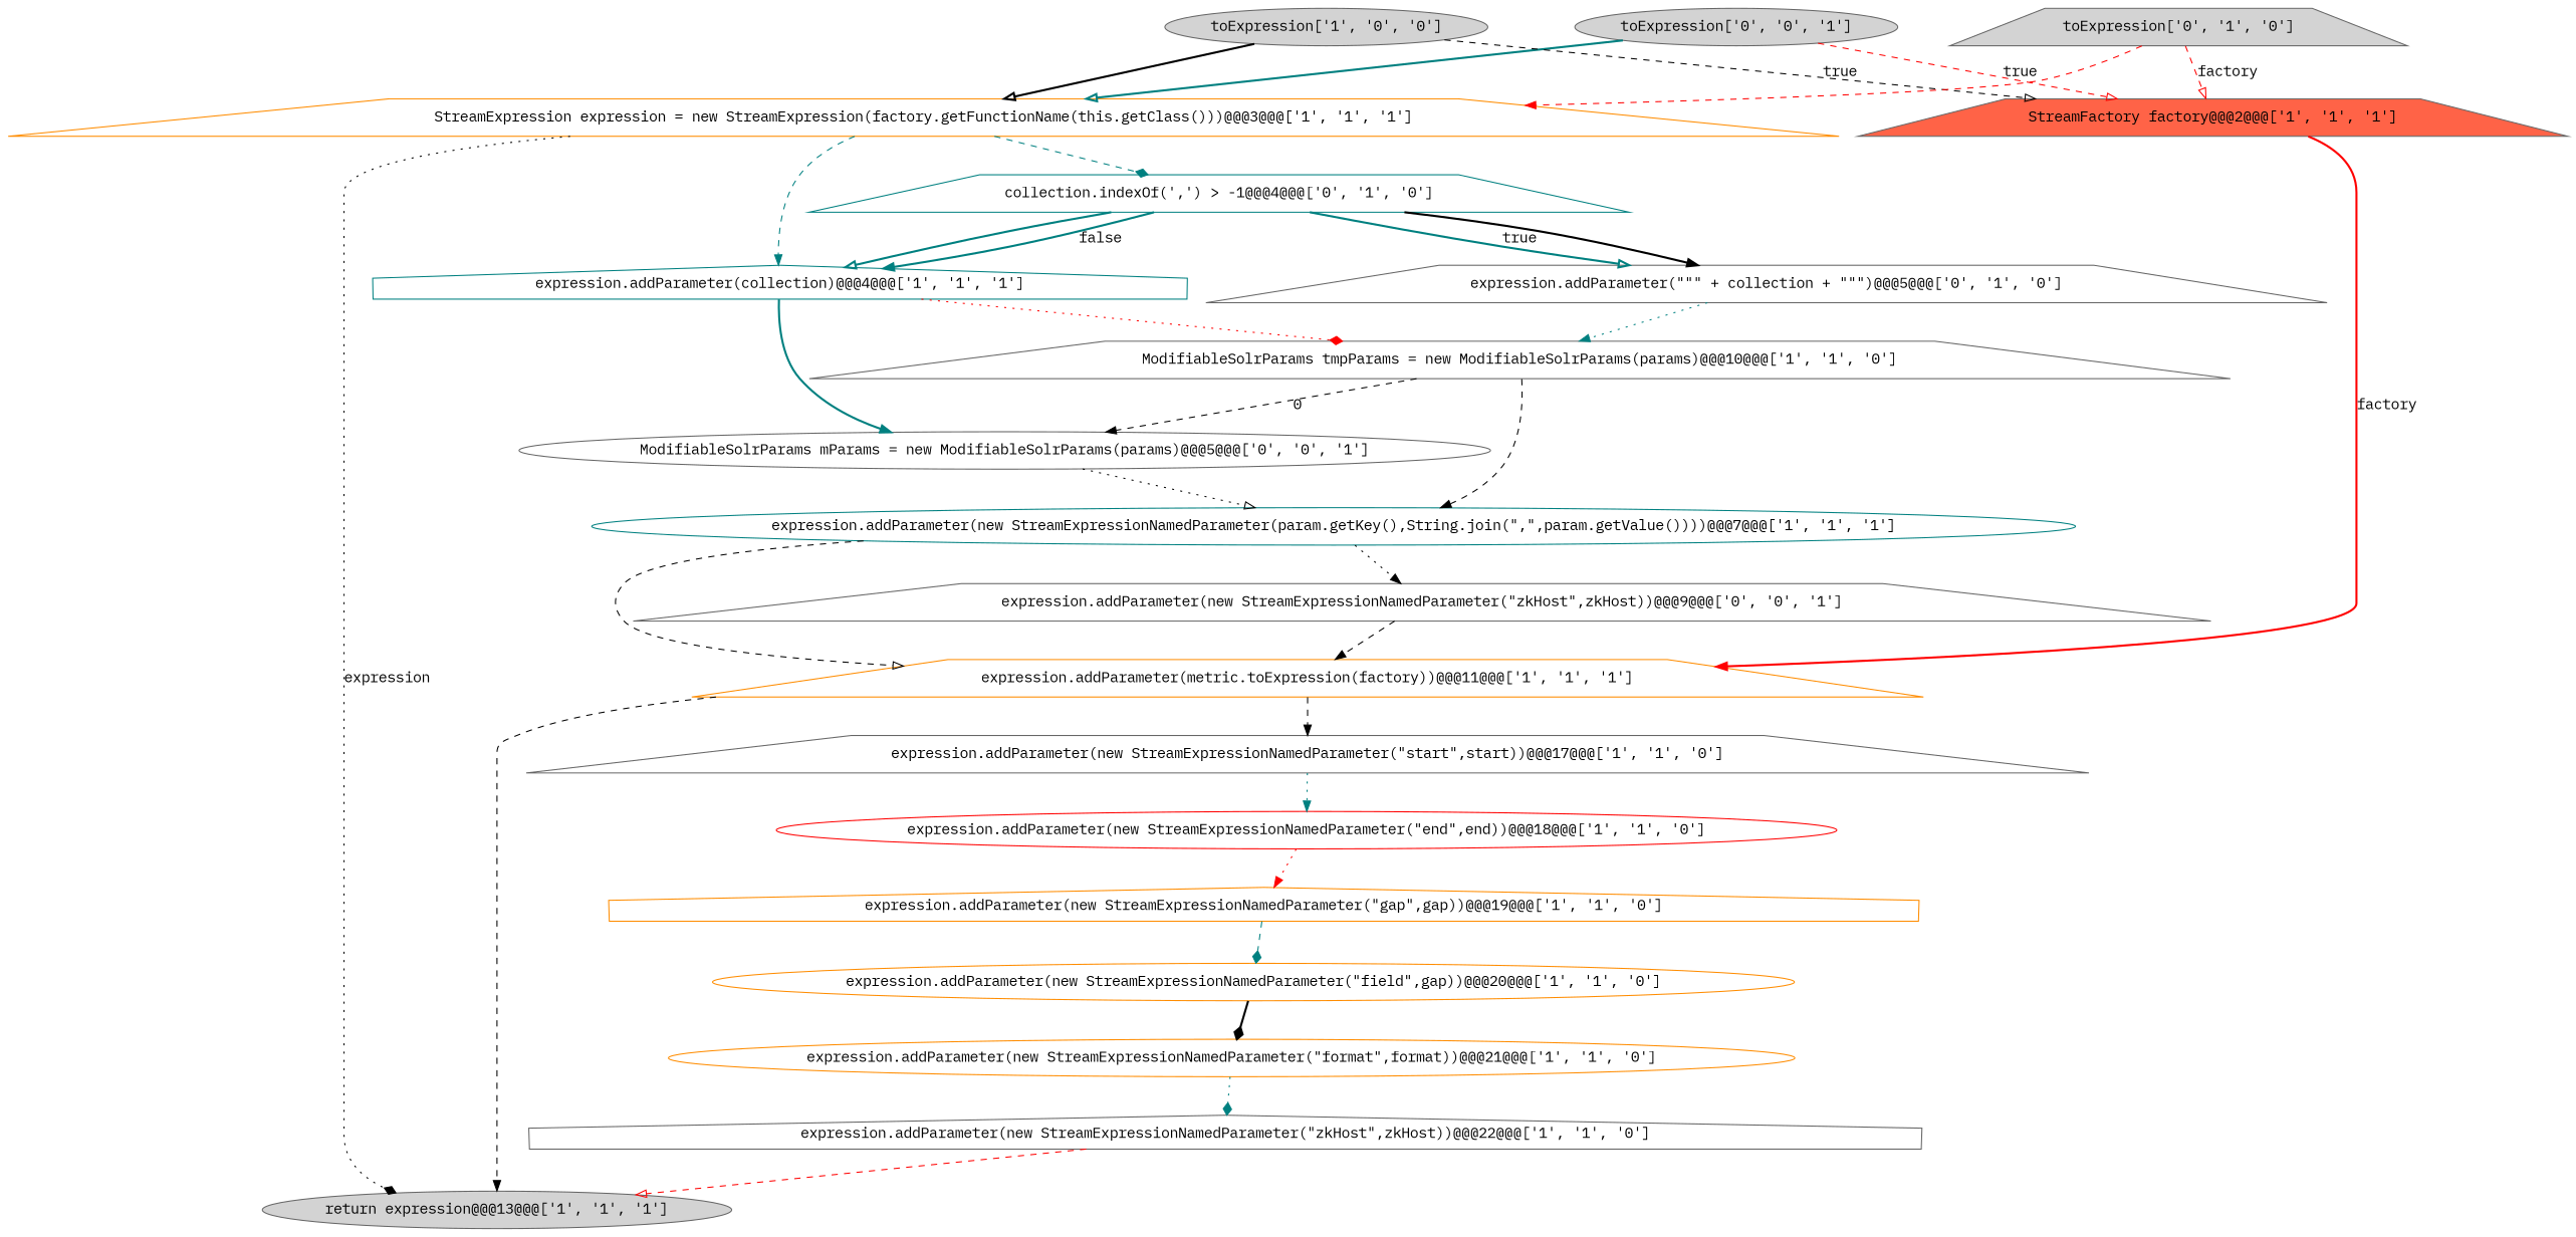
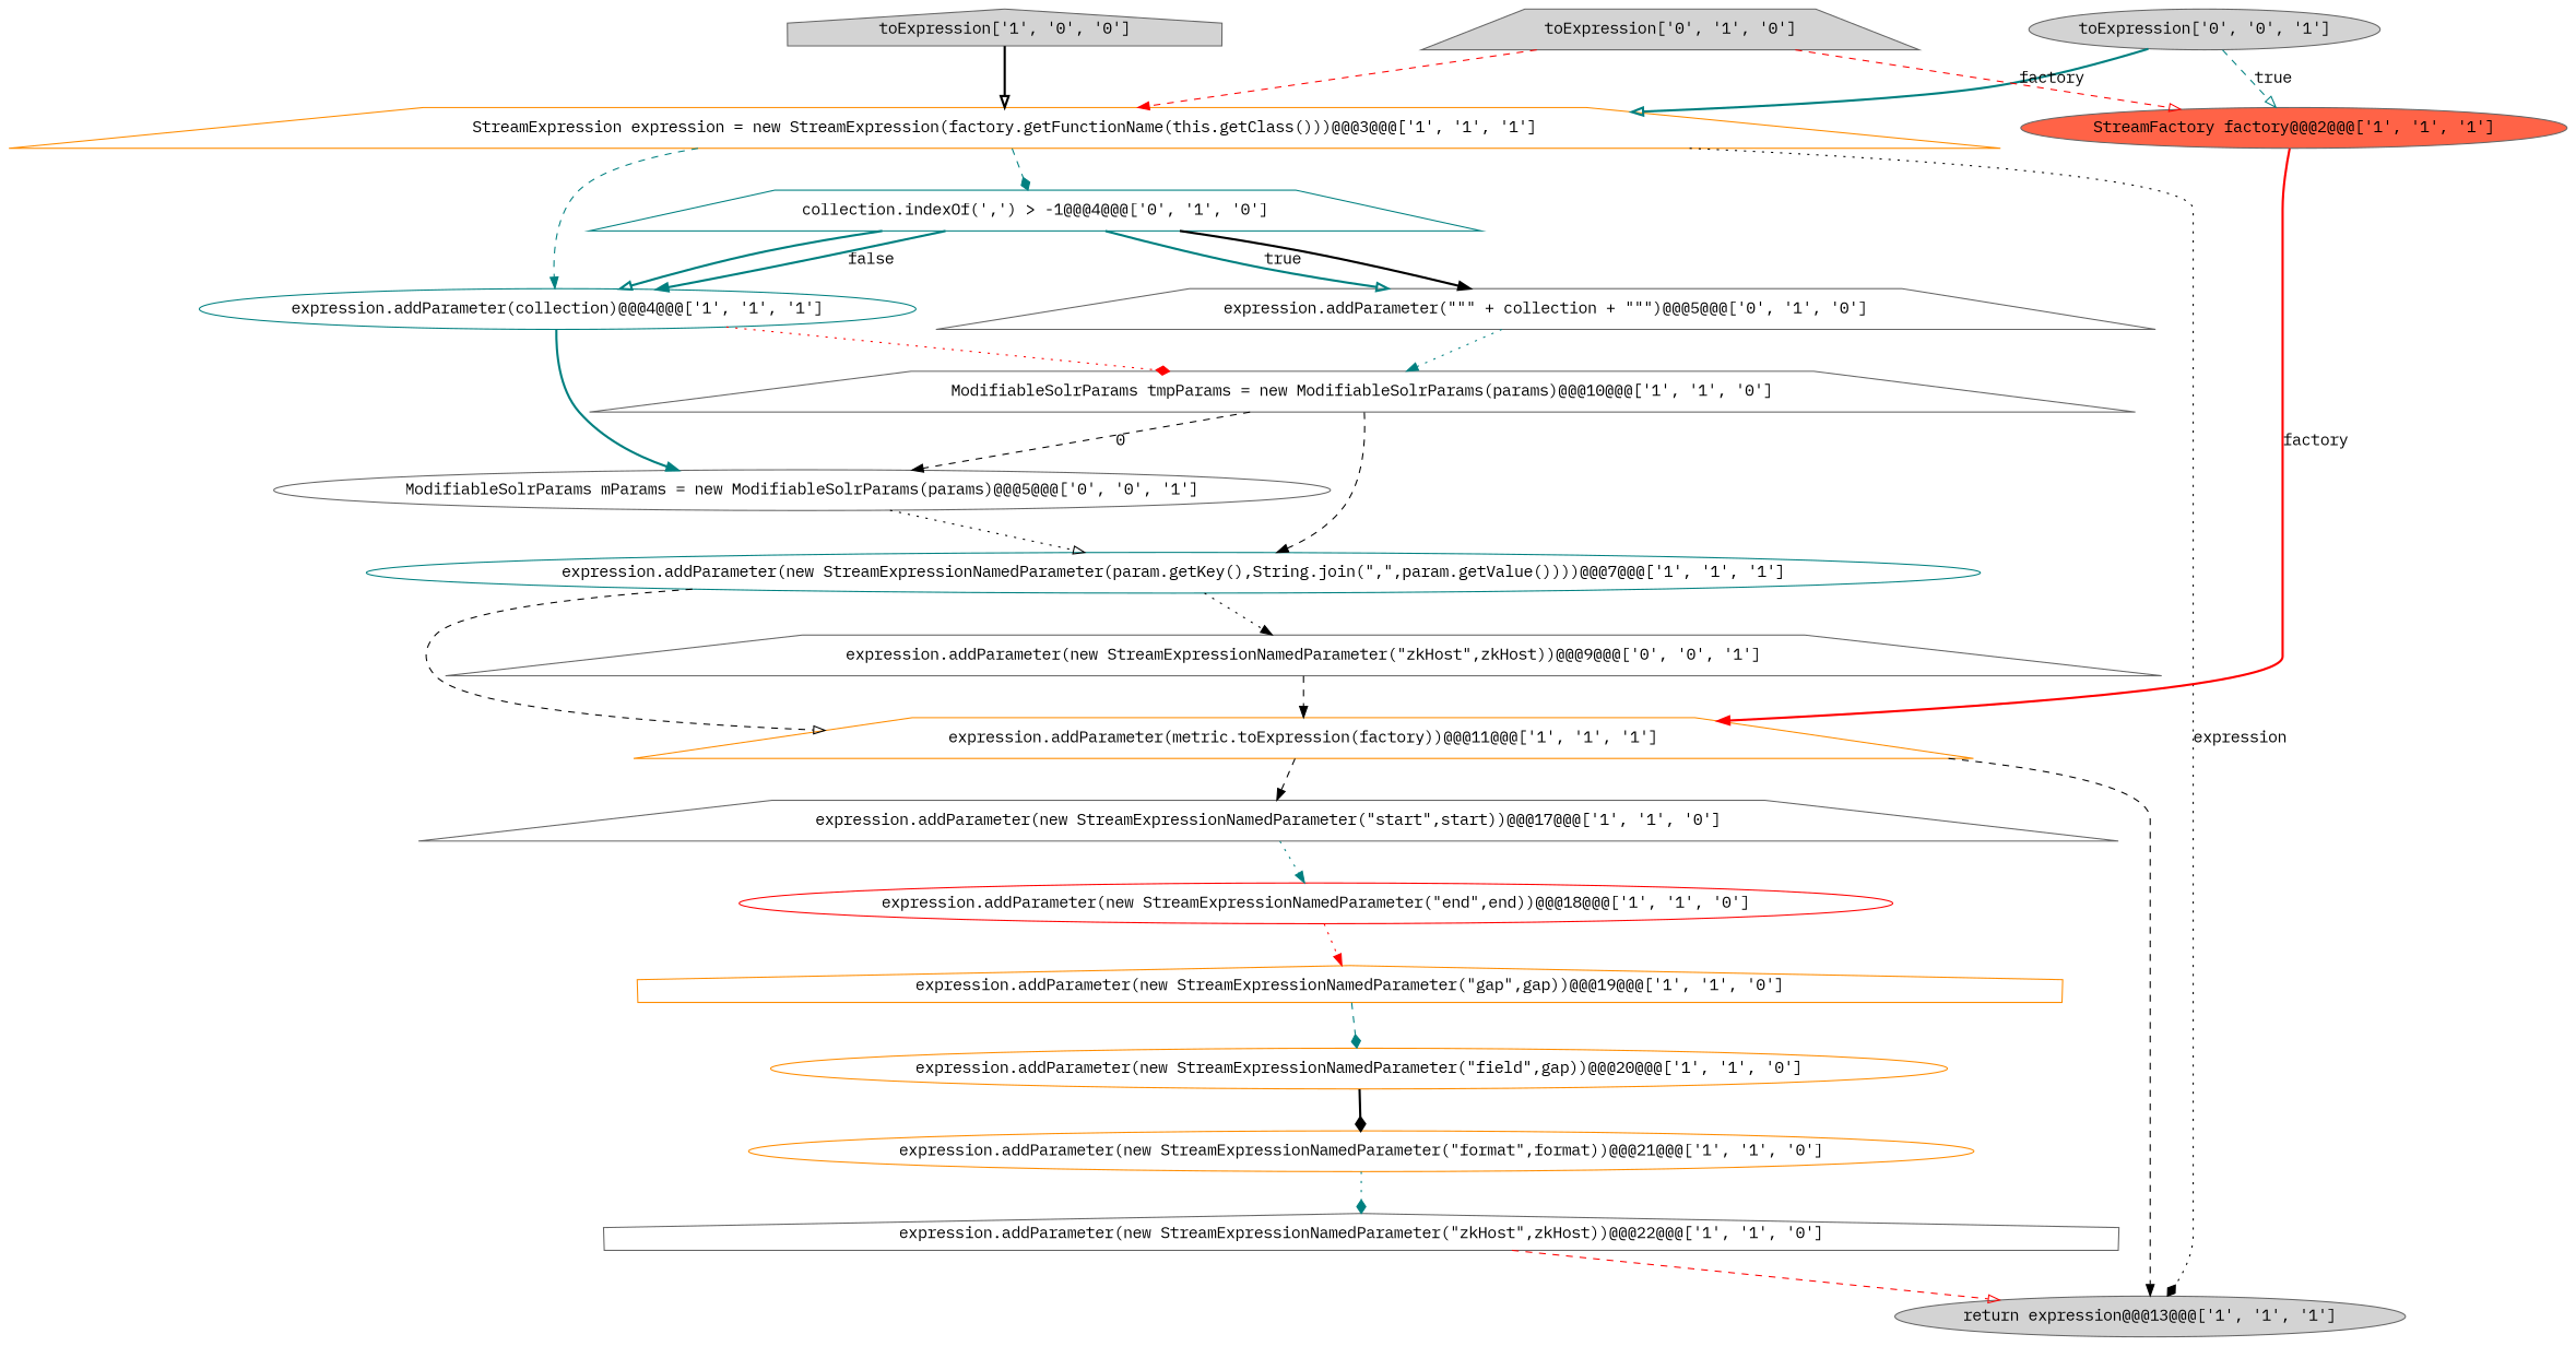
  digraph {
    fontname="IBM Plex Mono"
    node [color=gray40 fillcolor=white fontname="IBM Plex Mono" shape=trapezium style=filled]
    edge [arrowhead=normal color=black fontname="IBM Plex Mono" style=dashed]
    n1 [color=teal label="collection.indexOf(',') > -1@@@4@@@['0', '1', '0']"]
-   n2 [color=teal label="expression.addParameter(collection)@@@4@@@['1', '1', '1']" shape=house]
+   n2 [color=teal label="expression.addParameter(collection)@@@4@@@['1', '1', '1']" shape=ellipse]
    n3 [label="expression.addParameter(\"\"\" + collection + \"\"\")@@@5@@@['0', '1', '0']"]
    n4 [label="ModifiableSolrParams tmpParams = new ModifiableSolrParams(params)@@@10@@@['1', '1', '0']"]
    n5 [label="ModifiableSolrParams mParams = new ModifiableSolrParams(params)@@@5@@@['0', '0', '1']" shape=ellipse]
    n6 [color=darkorange label="StreamExpression expression = new StreamExpression(factory.getFunctionName(this.getClass()))@@@3@@@['1', '1', '1']"]
    n7 [fillcolor=lightgray label="return expression@@@13@@@['1', '1', '1']" shape=ellipse]
    n8 [label="expression.addParameter(new StreamExpressionNamedParameter(\"zkHost\",zkHost))@@@22@@@['1', '1', '0']" shape=house]
    n9 [label="expression.addParameter(new StreamExpressionNamedParameter(\"zkHost\",zkHost))@@@9@@@['0', '0', '1']"]
    n10 [color=darkorange label="expression.addParameter(metric.toExpression(factory))@@@11@@@['1', '1', '1']"]
    n11 [label="expression.addParameter(new StreamExpressionNamedParameter(\"start\",start))@@@17@@@['1', '1', '0']"]
    n12 [fillcolor=lightgray label="toExpression['0', '0', '1']" shape=ellipse]
-   n13 [fillcolor=tomato label="StreamFactory factory@@@2@@@['1', '1', '1']"]
+   n13 [fillcolor=tomato label="StreamFactory factory@@@2@@@['1', '1', '1']" shape=ellipse]
    n14 [color=red label="expression.addParameter(new StreamExpressionNamedParameter(\"end\",end))@@@18@@@['1', '1', '0']" shape=ellipse]
    n15 [color=darkorange label="expression.addParameter(new StreamExpressionNamedParameter(\"gap\",gap))@@@19@@@['1', '1', '0']" shape=house]
    n16 [color=darkorange label="expression.addParameter(new StreamExpressionNamedParameter(\"field\",gap))@@@20@@@['1', '1', '0']" shape=ellipse]
    n17 [color=teal label="expression.addParameter(new StreamExpressionNamedParameter(param.getKey(),String.join(\",\",param.getValue())))@@@7@@@['1', '1', '1']" shape=ellipse]
-   n18 [fillcolor=lightgray label="toExpression['1', '0', '0']" shape=ellipse]
+   n18 [fillcolor=lightgray label="toExpression['1', '0', '0']" shape=house]
    n19 [color=darkorange label="expression.addParameter(new StreamExpressionNamedParameter(\"format\",format))@@@21@@@['1', '1', '0']" shape=ellipse]
    n20 [fillcolor=lightgray label="toExpression['0', '1', '0']"]
    n1 -> n2 [color=teal label=false style=bold]
    n1 -> n2 [arrowhead=onormal color=teal style=bold]
    n1 -> n3 [arrowhead=onormal color=teal label=true style=bold]
    n1 -> n3 [style=bold]
    n2 -> n4 [arrowhead=diamond color=red style=dotted]
    n2 -> n5 [color=teal style=bold]
    n3 -> n4 [color=teal style=dotted]
    n4 -> n5 [label=0]
    n4 -> n17
    n5 -> n17 [arrowhead=onormal style=dotted]
    n6 -> n1 [arrowhead=diamond color=teal]
    n6 -> n2 [color=teal]
    n6 -> n7 [arrowhead=diamond label=expression style=dotted]
    n8 -> n7 [arrowhead=onormal color=red]
    n9 -> n10
    n10 -> n7
    n10 -> n11
    n11 -> n14 [color=teal style=dotted]
    n12 -> n6 [arrowhead=onormal color=teal style=bold]
-   n12 -> n13 [arrowhead=onormal color=red label=true]
+   n12 -> n13 [arrowhead=onormal color=teal label=true]
    n13 -> n10 [color=red label=factory style=bold]
    n14 -> n15 [color=red style=dotted]
    n15 -> n16 [arrowhead=diamond color=teal]
    n16 -> n19 [arrowhead=diamond style=bold]
    n17 -> n9 [style=dotted]
    n17 -> n10 [arrowhead=onormal]
    n18 -> n6 [arrowhead=onormal style=bold]
-   n18 -> n13 [arrowhead=onormal label=true]
    n19 -> n8 [arrowhead=diamond color=teal style=dotted]
    n20 -> n6 [color=red]
    n20 -> n13 [arrowhead=onormal color=red label=factory]
  }
